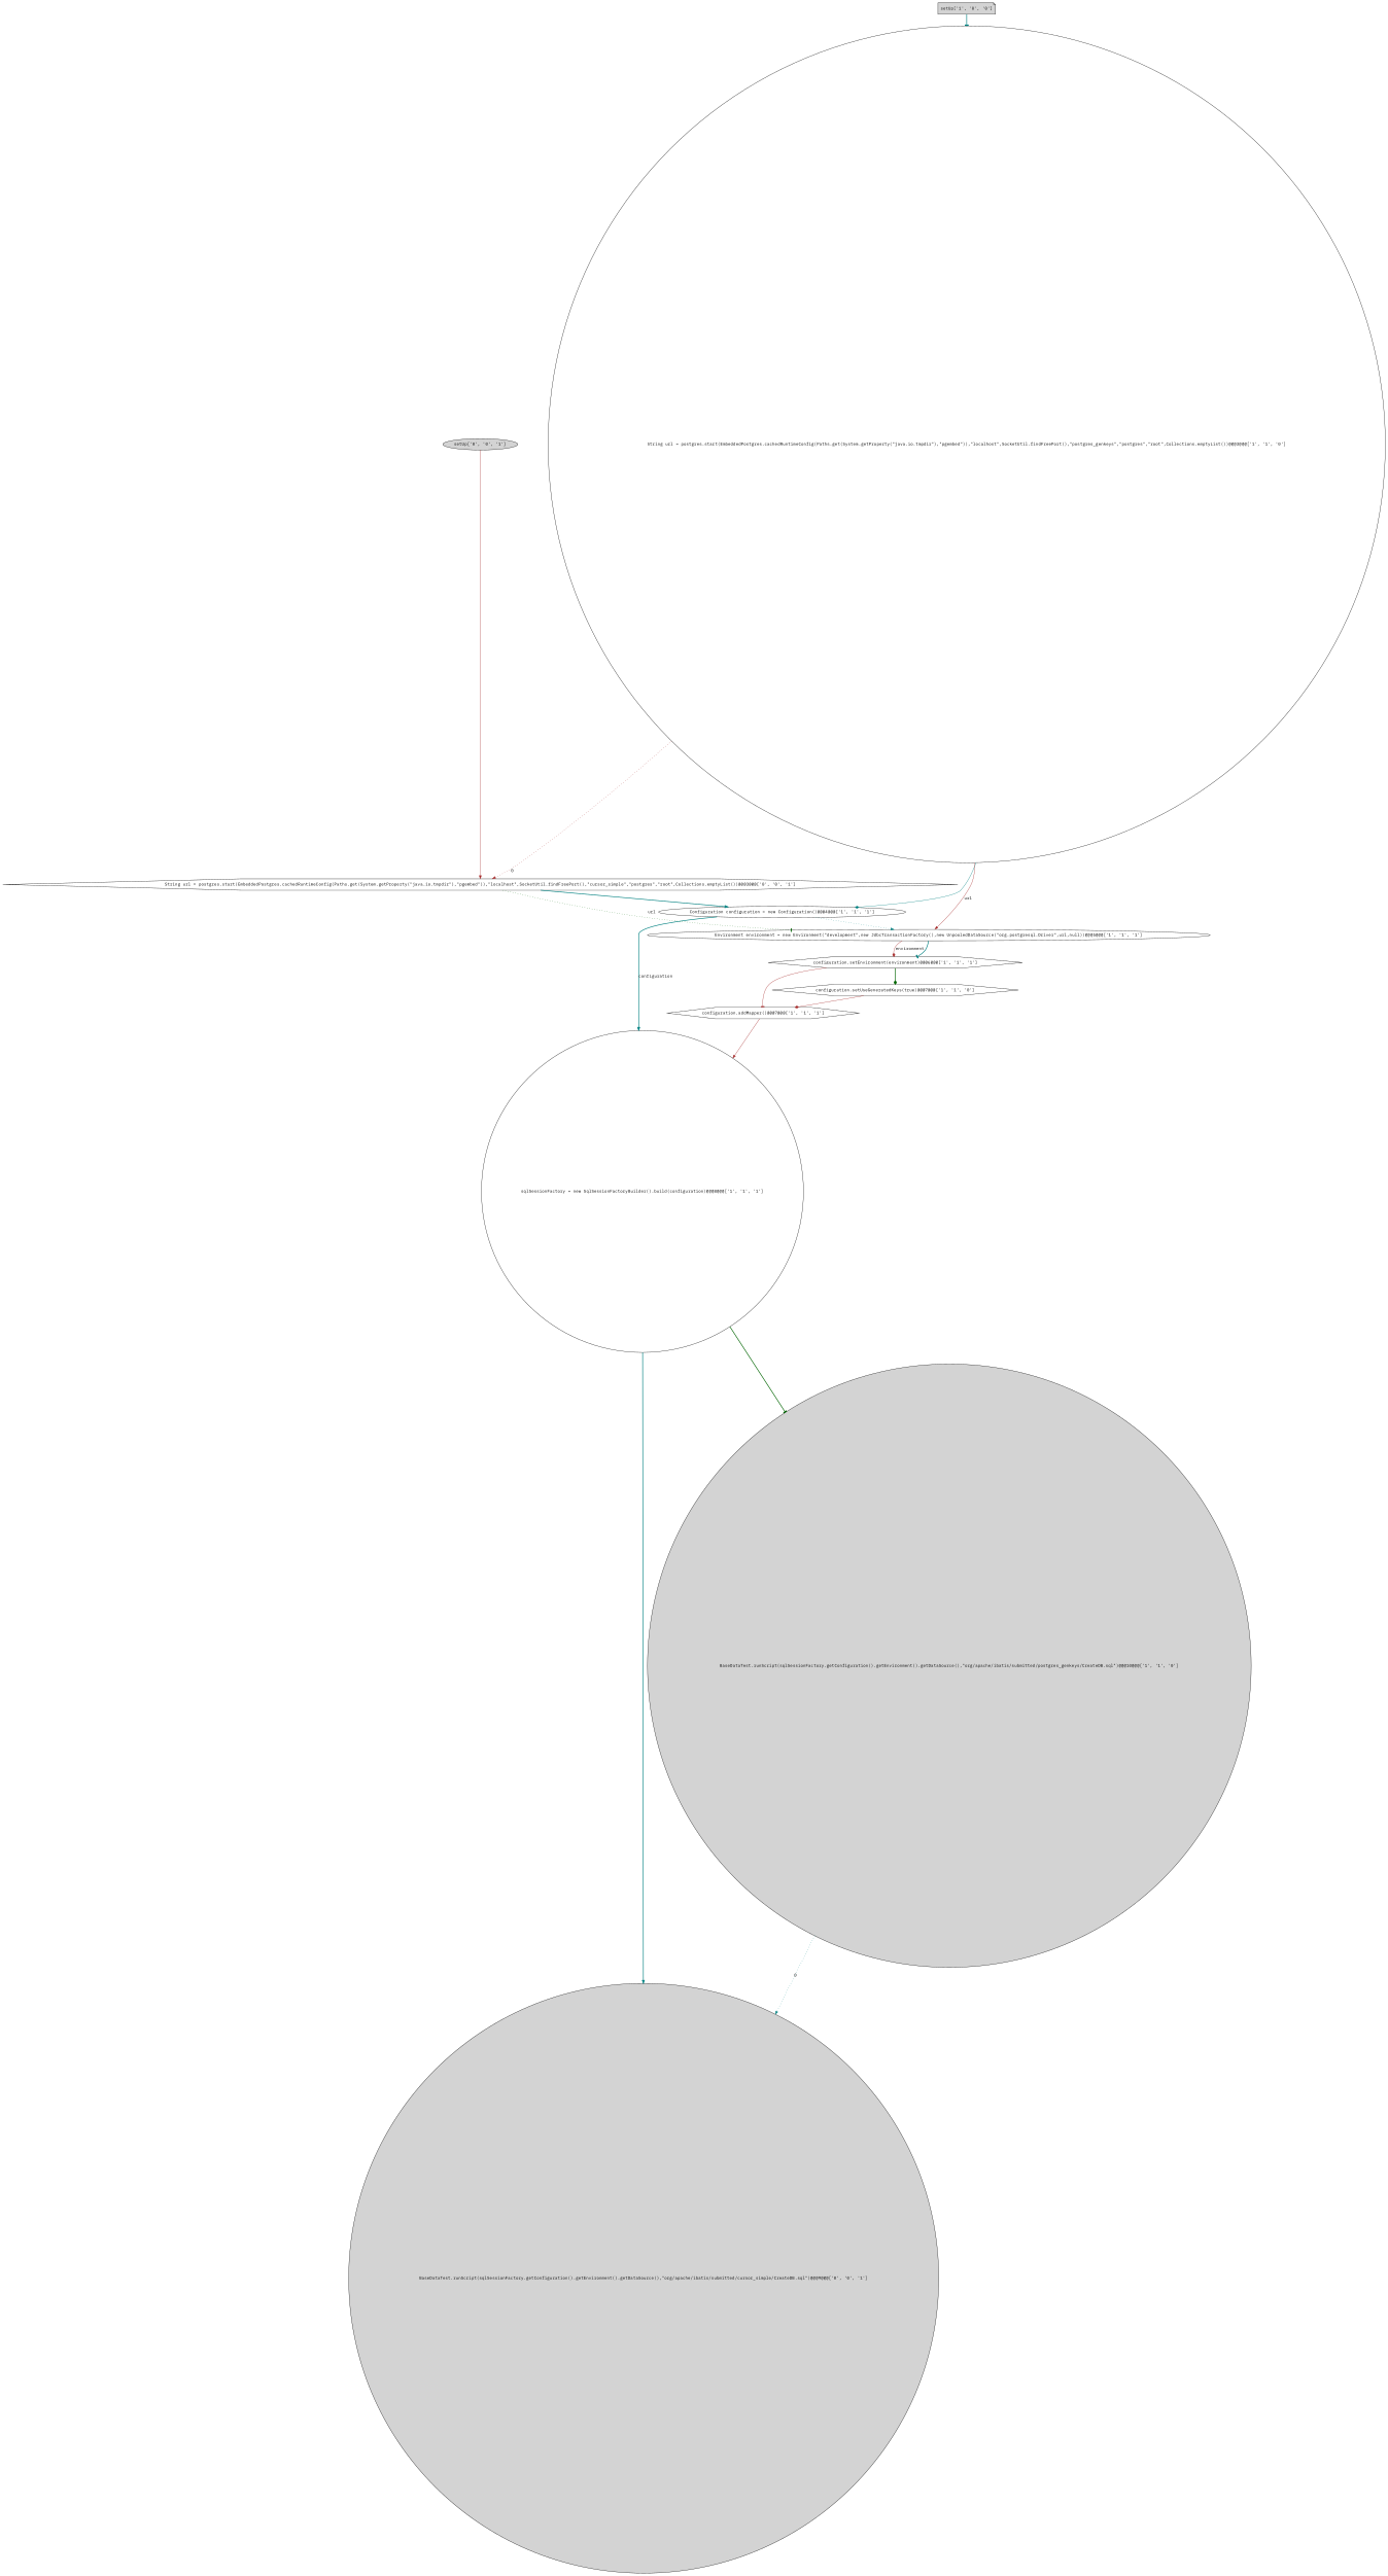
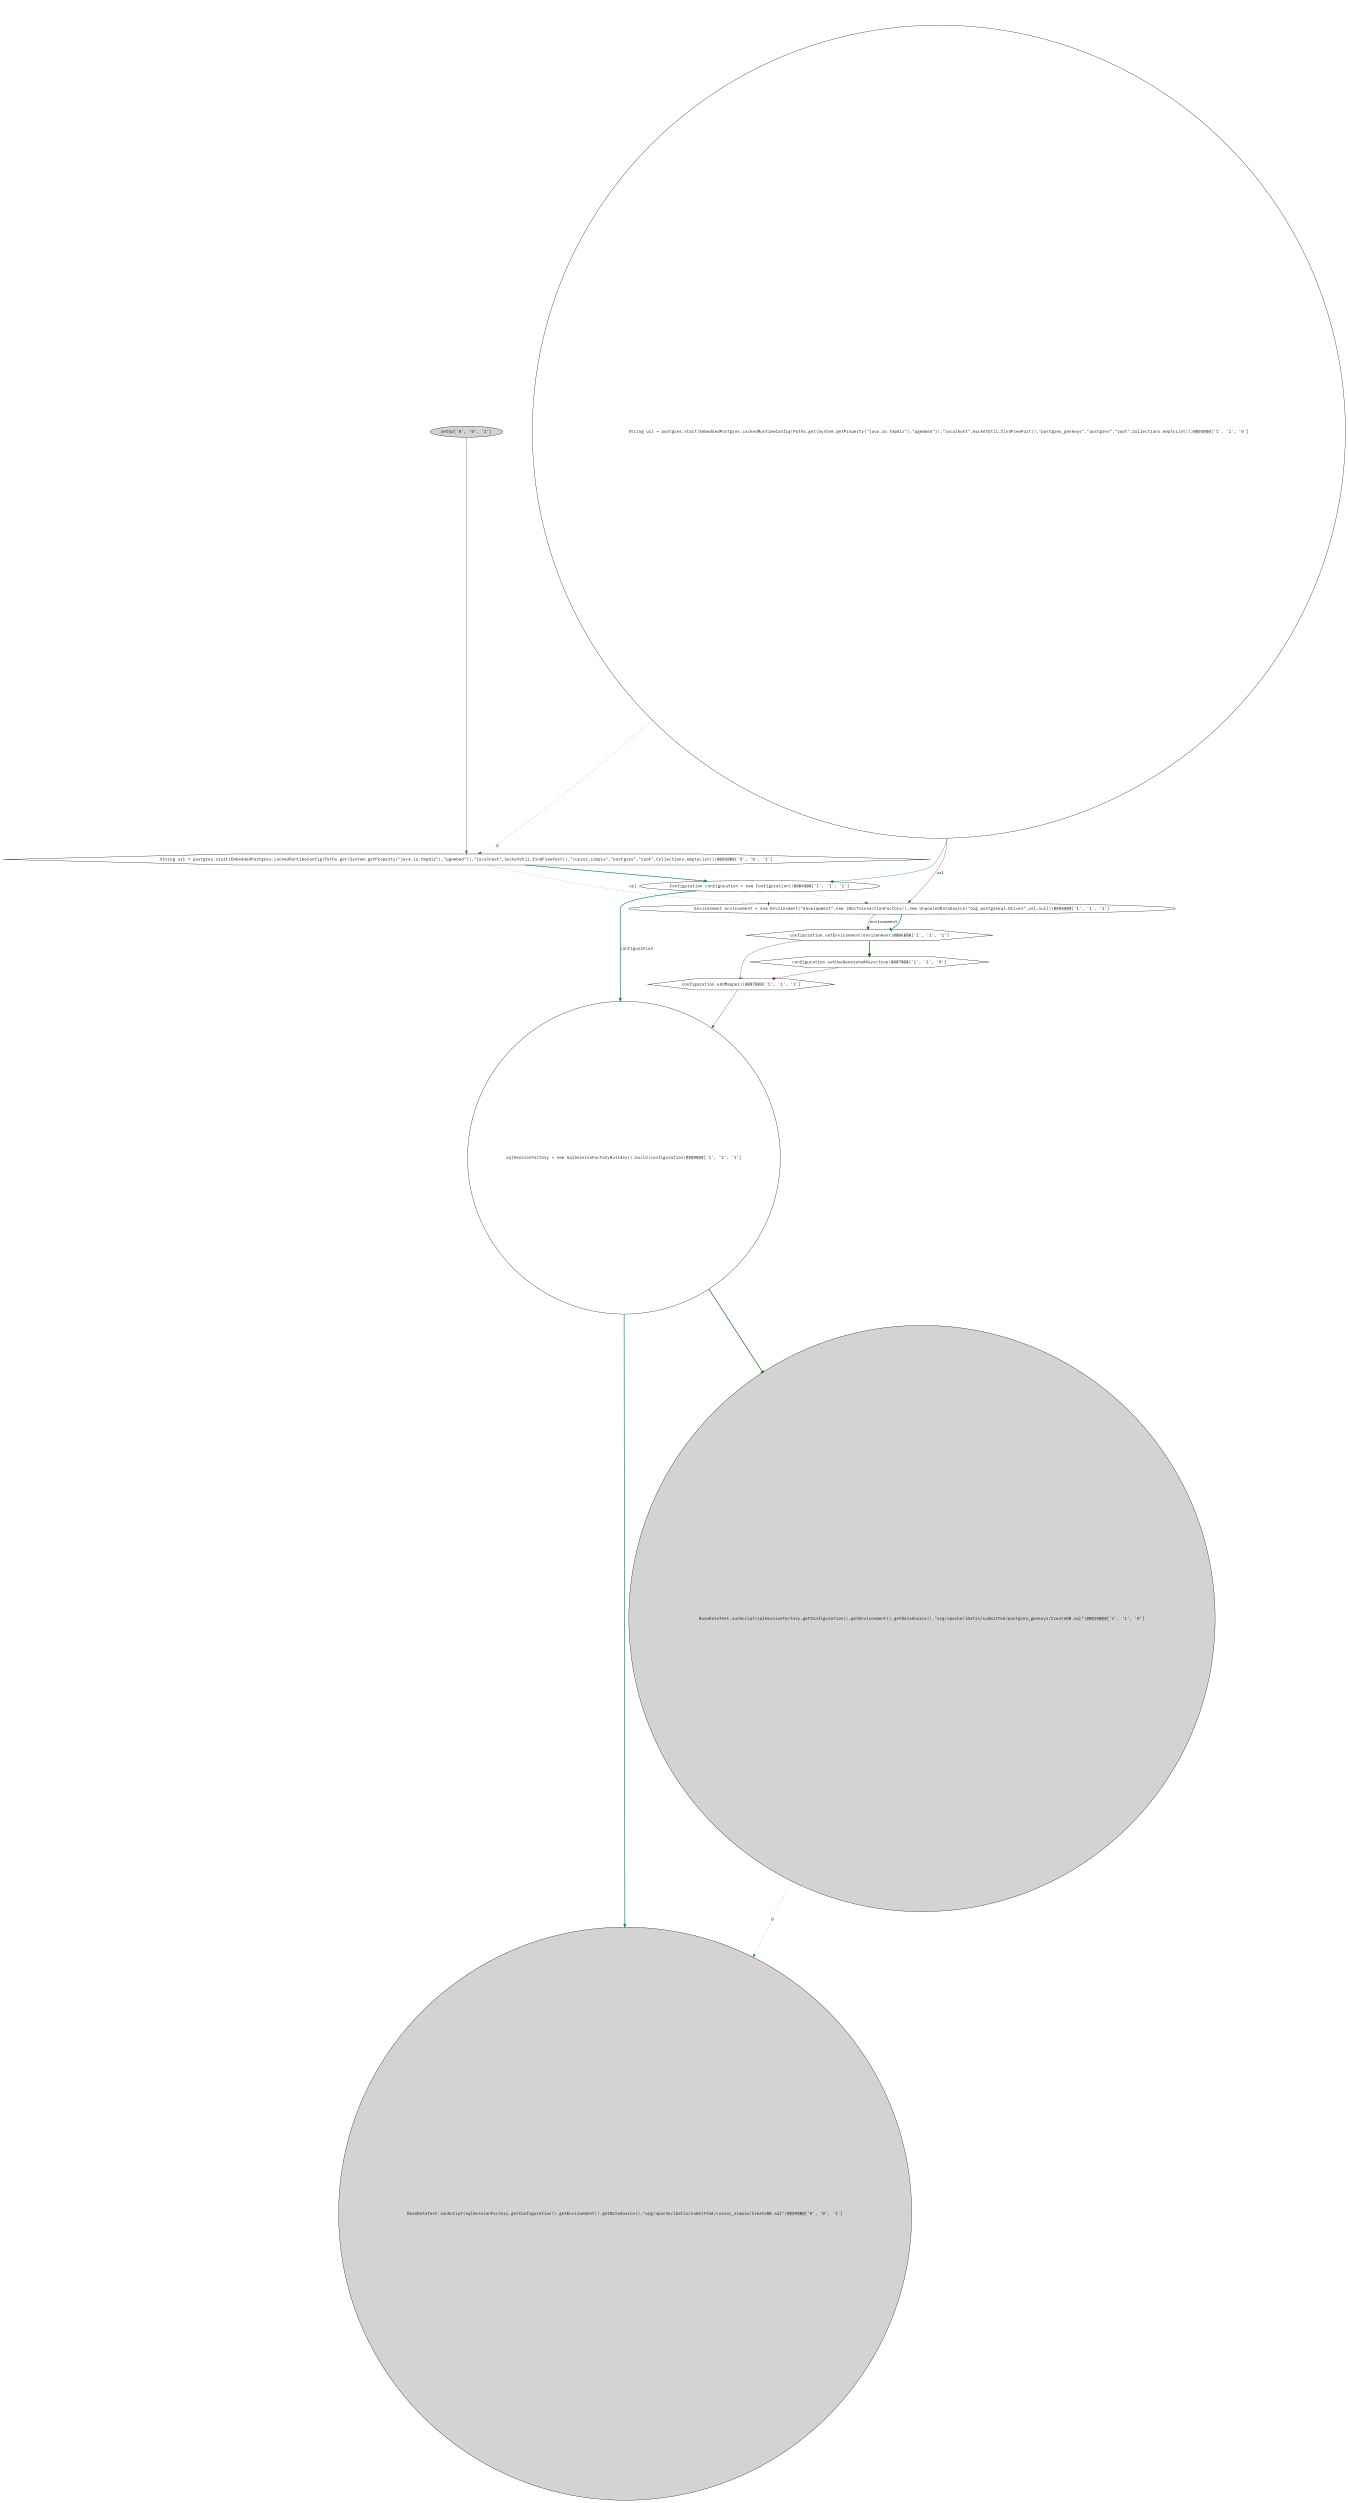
  digraph {
    fontname="IBM Plex Mono"
    node [fillcolor=white fontname="IBM Plex Mono" shape=circle style=filled]
    edge [arrowhead=normal color=teal fontname="IBM Plex Mono" style=solid]
    n1 [label="String url = postgres.start(EmbeddedPostgres.cachedRuntimeConfig(Paths.get(System.getProperty(\"java.io.tmpdir\"),\"pgembed\")),\"localhost\",SocketUtil.findFreePort(),\"postgres_genkeys\",\"postgres\",\"root\",Collections.emptyList())@@@3@@@['1', '1', '0']"]
    n2 [label="Configuration configuration = new Configuration()@@@4@@@['1', '1', '1']" shape=ellipse]
    n3 [label="Environment environment = new Environment(\"development\",new JdbcTransactionFactory(),new UnpooledDataSource(\"org.postgresql.Driver\",url,null))@@@5@@@['1', '1', '1']" shape=ellipse]
    n4 [label="String url = postgres.start(EmbeddedPostgres.cachedRuntimeConfig(Paths.get(System.getProperty(\"java.io.tmpdir\"),\"pgembed\")),\"localhost\",SocketUtil.findFreePort(),\"cursor_simple\",\"postgres\",\"root\",Collections.emptyList())@@@3@@@['0', '0', '1']" shape=hexagon]
    n5 [label="sqlSessionFactory = new SqlSessionFactoryBuilder().build(configuration)@@@8@@@['1', '1', '1']"]
    n6 [label="configuration.setEnvironment(environment)@@@6@@@['1', '1', '1']" shape=hexagon]
    n7 [fillcolor=lightgray label="BaseDataTest.runScript(sqlSessionFactory.getConfiguration().getEnvironment().getDataSource(),\"org/apache/ibatis/submitted/cursor_simple/CreateDB.sql\")@@@9@@@['0', '0', '1']"]
    n8 [fillcolor=lightgray label="BaseDataTest.runScript(sqlSessionFactory.getConfiguration().getEnvironment().getDataSource(),\"org/apache/ibatis/submitted/postgres_genkeys/CreateDB.sql\")@@@10@@@['1', '1', '0']"]
    n9 [label="configuration.setUseGeneratedKeys(true)@@@7@@@['1', '1', '0']" shape=hexagon]
    n10 [label="configuration.addMapper()@@@7@@@['1', '1', '1']" shape=hexagon]
    n11 [fillcolor=lightgray label="setUp['0', '0', '1']" shape=ellipse]
-   n12 [fillcolor=lightgray label="setUp['1', '0', '0']" shape=note]
    n1 -> n2 [arrowhead=diamond]
    n1 -> n3 [color=brown label=url]
    n1 -> n4 [color=brown label=0 style=dotted]
    n2 -> n3 [style=dotted]
    n2 -> n5 [label=configuration style=bold]
    n3 -> n6 [arrowhead=diamond color=brown label=environment]
    n3 -> n6 [arrowhead=tee style=bold]
    n4 -> n2 [style=bold]
    n4 -> n3 [arrowhead=tee color=darkgreen label=url style=dotted]
    n5 -> n7 [style=bold]
    n5 -> n8 [arrowhead=tee color=darkgreen style=bold]
    n6 -> n9 [arrowhead=diamond color=darkgreen style=bold]
    n6 -> n10 [arrowhead=tee color=brown]
    n8 -> n7 [label=0 style=dotted]
    n9 -> n10 [arrowhead=diamond color=brown]
    n10 -> n5 [color=brown]
    n11 -> n4 [color=brown]
-   n12 -> n1 [arrowhead=tee style=bold]
  }
